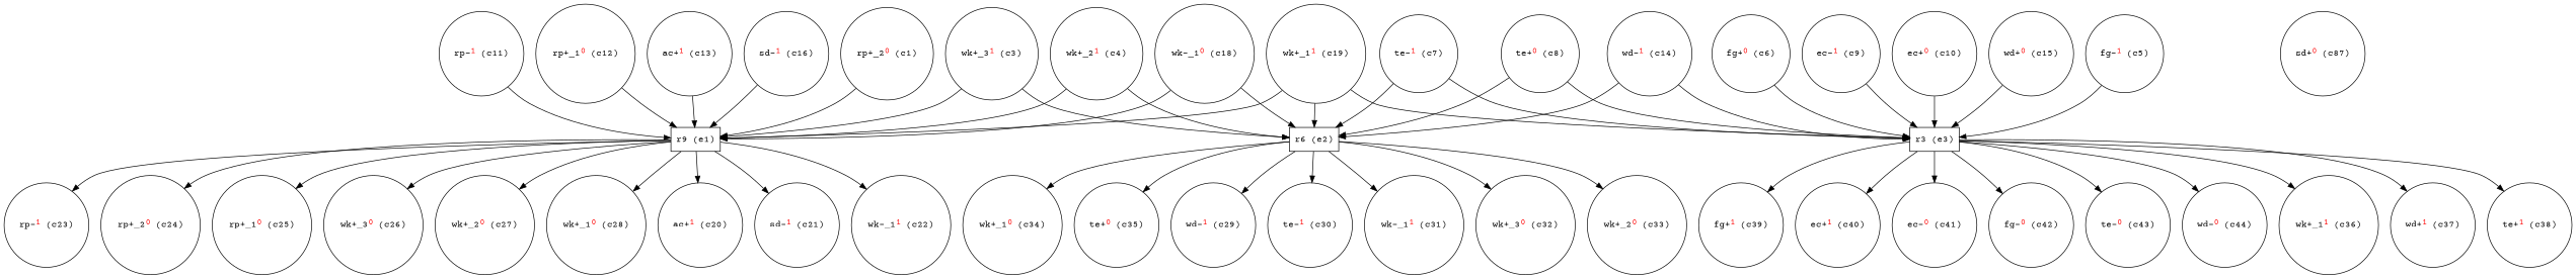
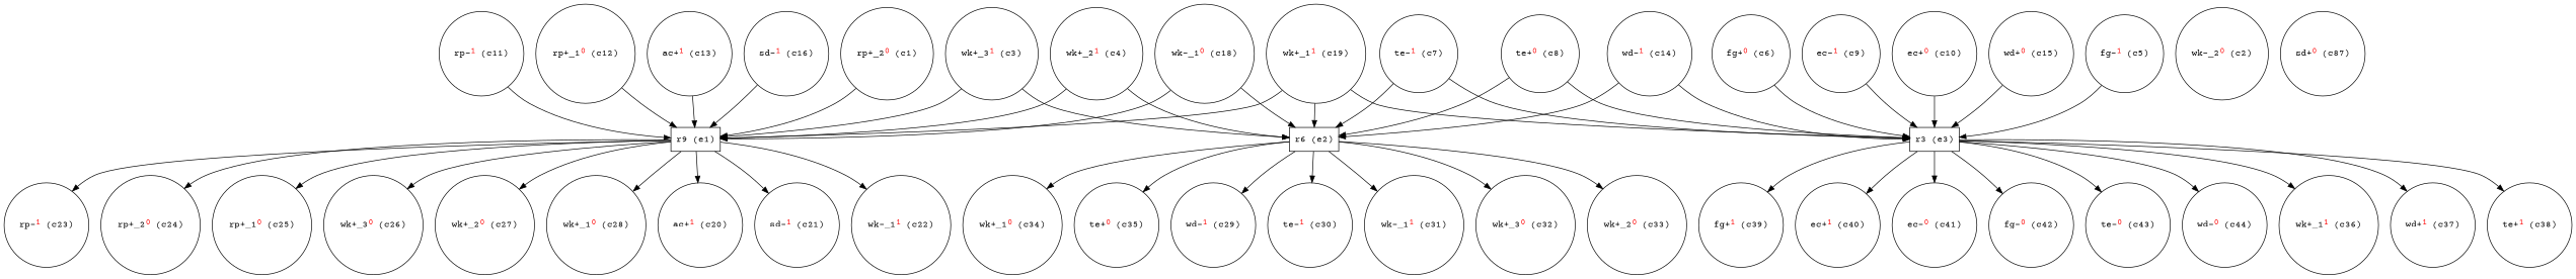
  digraph {
    fontname="Courier Prime"
    node [fontname="Courier Prime" shape=circle]
    edge [fontname="Courier Prime"]
    n1 [label=<rp+_2<FONT COLOR="red"><SUP>0</SUP></FONT>&nbsp;(c1)>]
    n2 [label="r9 (e1)" shape=box]
    n3 [label=<ac+<FONT COLOR="red"><SUP>1</SUP></FONT>&nbsp;(c20)>]
    n4 [label=<sd-<FONT COLOR="red"><SUP>1</SUP></FONT>&nbsp;(c21)>]
    n5 [label=<wk-_1<FONT COLOR="red"><SUP>1</SUP></FONT>&nbsp;(c22)>]
    n6 [label=<rp-<FONT COLOR="red"><SUP>1</SUP></FONT>&nbsp;(c23)>]
    n7 [label=<rp+_2<FONT COLOR="red"><SUP>0</SUP></FONT>&nbsp;(c24)>]
    n8 [label=<rp+_1<FONT COLOR="red"><SUP>0</SUP></FONT>&nbsp;(c25)>]
    n9 [label=<wk+_3<FONT COLOR="red"><SUP>0</SUP></FONT>&nbsp;(c26)>]
    n10 [label=<wk+_2<FONT COLOR="red"><SUP>0</SUP></FONT>&nbsp;(c27)>]
    n11 [label=<wk+_1<FONT COLOR="red"><SUP>0</SUP></FONT>&nbsp;(c28)>]
    n12 [label=<wk+_3<FONT COLOR="red"><SUP>1</SUP></FONT>&nbsp;(c3)>]
    n13 [label="r6 (e2)" shape=box]
    n14 [label=<wd-<FONT COLOR="red"><SUP>1</SUP></FONT>&nbsp;(c29)>]
    n15 [label=<te-<FONT COLOR="red"><SUP>1</SUP></FONT>&nbsp;(c30)>]
    n16 [label=<wk-_1<FONT COLOR="red"><SUP>1</SUP></FONT>&nbsp;(c31)>]
    n17 [label=<wk+_3<FONT COLOR="red"><SUP>0</SUP></FONT>&nbsp;(c32)>]
    n18 [label=<wk+_2<FONT COLOR="red"><SUP>0</SUP></FONT>&nbsp;(c33)>]
    n19 [label=<wk+_1<FONT COLOR="red"><SUP>0</SUP></FONT>&nbsp;(c34)>]
    n20 [label=<te+<FONT COLOR="red"><SUP>0</SUP></FONT>&nbsp;(c35)>]
    n21 [label=<wk+_2<FONT COLOR="red"><SUP>1</SUP></FONT>&nbsp;(c4)>]
    n22 [label=<fg-<FONT COLOR="red"><SUP>1</SUP></FONT>&nbsp;(c5)>]
    n23 [label="r3 (e3)" shape=box]
    n24 [label=<wk+_1<FONT COLOR="red"><SUP>1</SUP></FONT>&nbsp;(c36)>]
    n25 [label=<wd+<FONT COLOR="red"><SUP>1</SUP></FONT>&nbsp;(c37)>]
    n26 [label=<te+<FONT COLOR="red"><SUP>1</SUP></FONT>&nbsp;(c38)>]
    n27 [label=<fg+<FONT COLOR="red"><SUP>1</SUP></FONT>&nbsp;(c39)>]
    n28 [label=<ec+<FONT COLOR="red"><SUP>1</SUP></FONT>&nbsp;(c40)>]
    n29 [label=<ec-<FONT COLOR="red"><SUP>0</SUP></FONT>&nbsp;(c41)>]
    n30 [label=<fg-<FONT COLOR="red"><SUP>0</SUP></FONT>&nbsp;(c42)>]
    n31 [label=<te-<FONT COLOR="red"><SUP>0</SUP></FONT>&nbsp;(c43)>]
    n32 [label=<wd-<FONT COLOR="red"><SUP>0</SUP></FONT>&nbsp;(c44)>]
    n33 [label=<fg+<FONT COLOR="red"><SUP>0</SUP></FONT>&nbsp;(c6)>]
    n34 [label=<te-<FONT COLOR="red"><SUP>1</SUP></FONT>&nbsp;(c7)>]
    n35 [label=<te+<FONT COLOR="red"><SUP>0</SUP></FONT>&nbsp;(c8)>]
    n36 [label=<ec-<FONT COLOR="red"><SUP>1</SUP></FONT>&nbsp;(c9)>]
    n37 [label=<ec+<FONT COLOR="red"><SUP>0</SUP></FONT>&nbsp;(c10)>]
    n38 [label=<rp-<FONT COLOR="red"><SUP>1</SUP></FONT>&nbsp;(c11)>]
    n39 [label=<rp+_1<FONT COLOR="red"><SUP>0</SUP></FONT>&nbsp;(c12)>]
    n40 [label=<ac+<FONT COLOR="red"><SUP>1</SUP></FONT>&nbsp;(c13)>]
    n41 [label=<wd-<FONT COLOR="red"><SUP>1</SUP></FONT>&nbsp;(c14)>]
    n42 [label=<wd+<FONT COLOR="red"><SUP>0</SUP></FONT>&nbsp;(c15)>]
    n43 [label=<sd-<FONT COLOR="red"><SUP>1</SUP></FONT>&nbsp;(c16)>]
    n44 [label=<wk-_1<FONT COLOR="red"><SUP>0</SUP></FONT>&nbsp;(c18)>]
    n45 [label=<wk+_1<FONT COLOR="red"><SUP>1</SUP></FONT>&nbsp;(c19)>]
+   n46 [label=<wk-_2<FONT COLOR="red"><SUP>0</SUP></FONT>&nbsp;(c2)>]
    n47 [label=<sd+<FONT COLOR="red"><SUP>0</SUP></FONT>&nbsp;(c87)>]
    n1 -> n2
    n2 -> n3
    n2 -> n4
    n2 -> n5
    n2 -> n6
    n2 -> n7
    n2 -> n8
    n2 -> n9
    n2 -> n10
    n2 -> n11
    n12 -> n2
    n12 -> n13
    n13 -> n14
    n13 -> n15
    n13 -> n16
    n13 -> n17
    n13 -> n18
    n13 -> n19
    n13 -> n20
    n21 -> n2
    n21 -> n13
    n22 -> n23
    n23 -> n24
    n23 -> n25
    n23 -> n26
    n23 -> n27
    n23 -> n28
    n23 -> n29
    n23 -> n30
    n23 -> n31
    n23 -> n32
    n33 -> n23
    n34 -> n13
    n34 -> n23
    n35 -> n13
    n35 -> n23
    n36 -> n23
    n37 -> n23
    n38 -> n2
    n39 -> n2
    n40 -> n2
    n41 -> n13
    n41 -> n23
    n42 -> n23
    n43 -> n2
    n44 -> n2
    n44 -> n13
    n45 -> n2
    n45 -> n13
    n45 -> n23
  }
